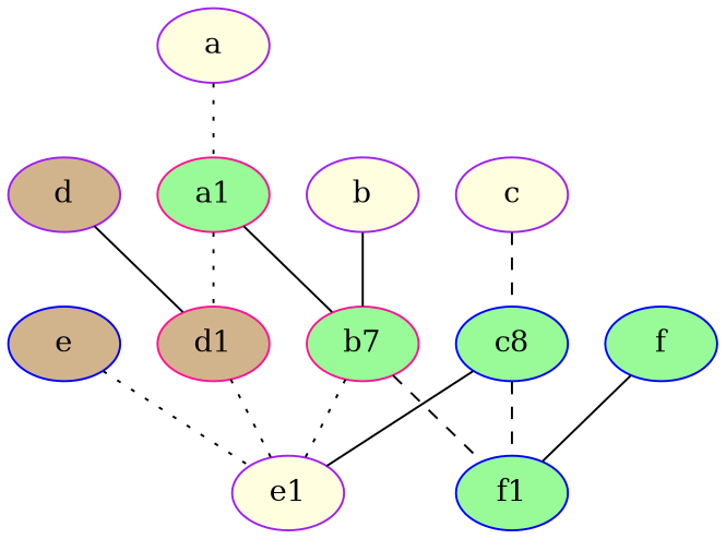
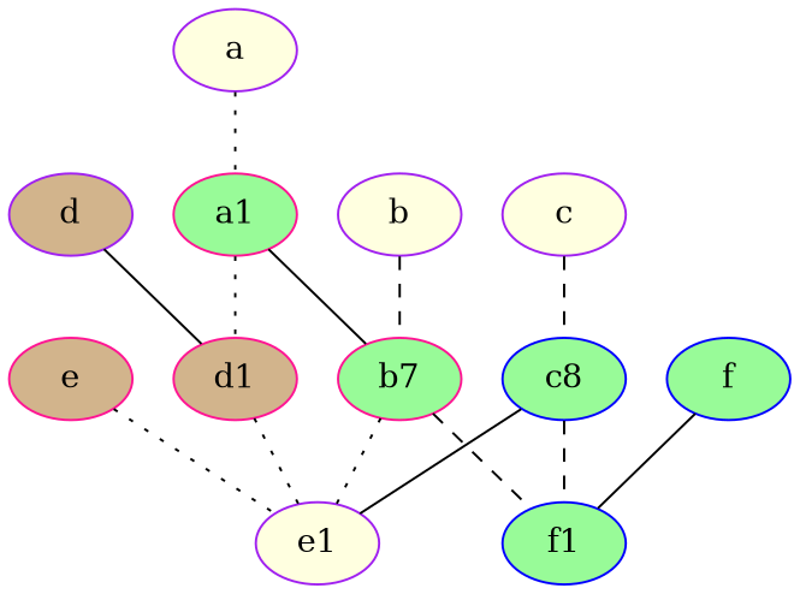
  graph {
    node [color=purple fillcolor=palegreen labelfontsize=50 style=filled]
    edge [style=dotted]
    a [fillcolor=lightyellow]
    a1 [color=deeppink]
    d1 [color=deeppink fillcolor=tan]
    n4 [color=deeppink label=b7]
-   e [color=blue fillcolor=tan]
+   e [color=deeppink fillcolor=tan]
    e1 [fillcolor=lightyellow]
    n7 [color=blue label=c8]
    f1 [color=blue]
    b [fillcolor=lightyellow]
    d [fillcolor=tan]
    c [fillcolor=lightyellow]
    f [color=blue]
    a -- a1
    a1 -- d1
    a1 -- n4 [style=solid]
    d1 -- e1
    n4 -- e1
    n4 -- f1 [style=dashed]
    e -- e1
    n7 -- e1 [style=solid]
    n7 -- f1 [style=dashed]
-   b -- n4 [style=solid]
+   b -- n4 [style=dashed]
    d -- d1 [style=solid]
    c -- n7 [style=dashed]
    f -- f1 [style=solid]
  }
